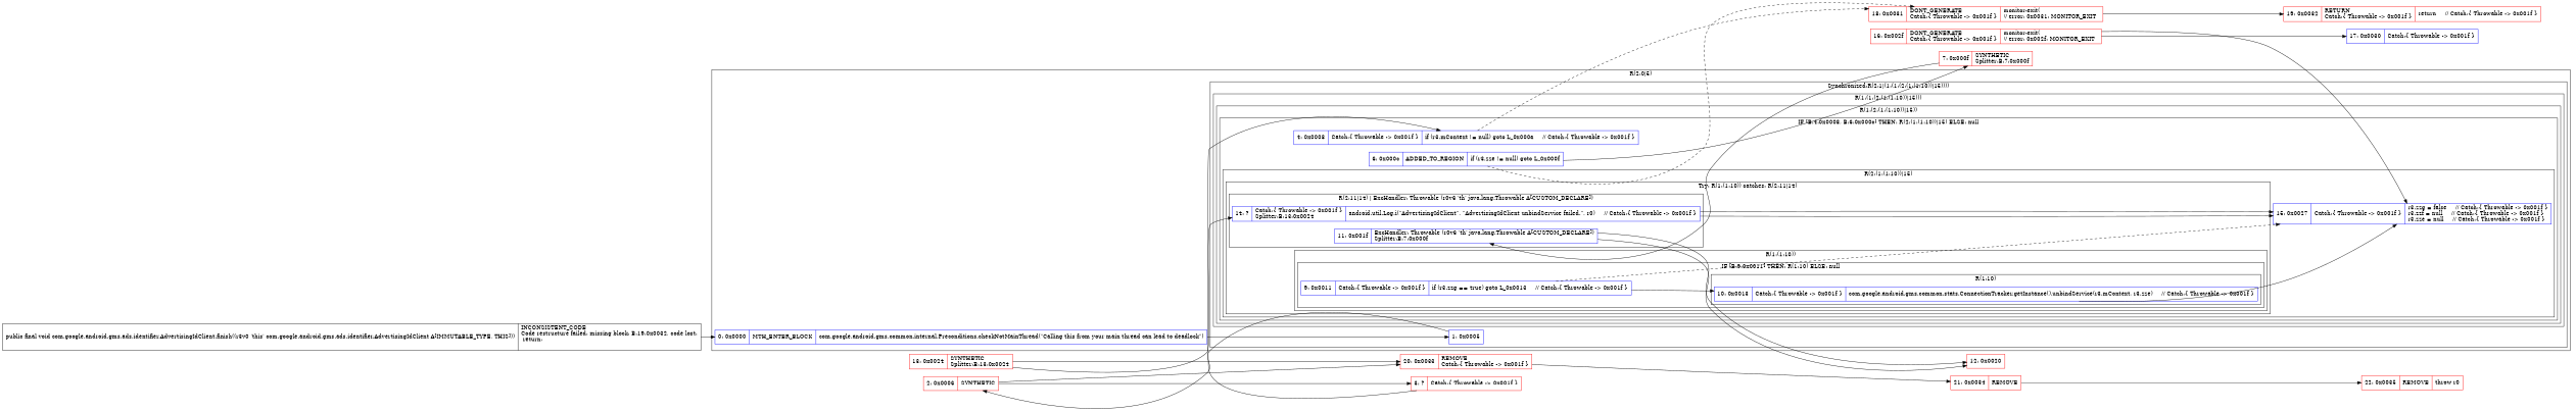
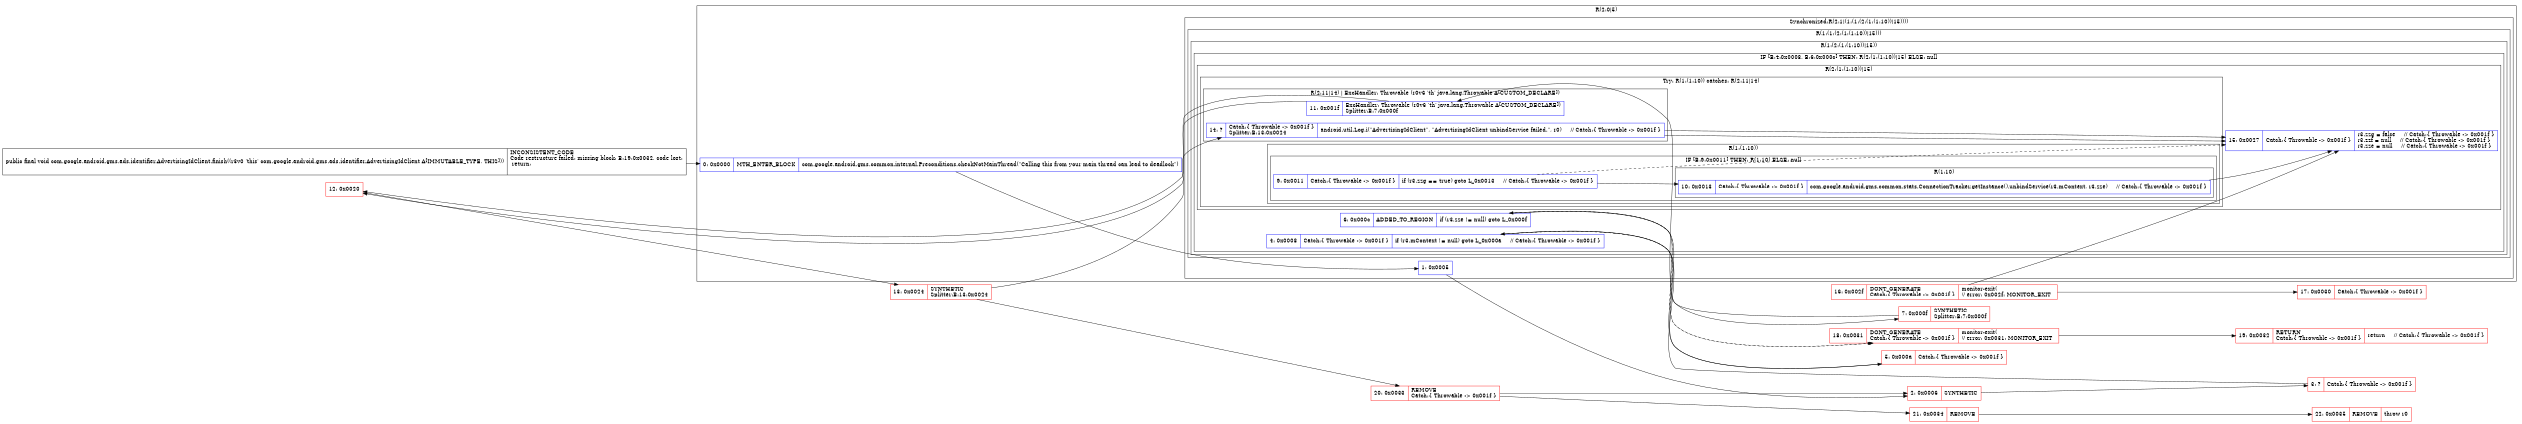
  digraph {
    rankdir=LR
    node [color=red shape=record]
    n1 [color=blue label="{10\:\ 0x0013|Catch:\{ Throwable \-\> 0x001f \}\l|com.google.android.gms.common.stats.ConnectionTracker.getInstance().unbindService(r3.mContext, r3.zze)     \/\/ Catch:\{ Throwable \-\> 0x001f \}\l}"]
    n2 [color=blue label="{9\:\ 0x0011|Catch:\{ Throwable \-\> 0x001f \}\l|if (r3.zzg == true) goto L_0x0013     \/\/ Catch:\{ Throwable \-\> 0x001f \}\l}"]
    n3 [color=blue label="{11\:\ 0x001f|ExcHandler: Throwable (r0v6 'th' java.lang.Throwable A[CUSTOM_DECLARE])\lSplitter:B:7:0x000f\l}"]
    n4 [color=blue label="{14\:\ ?|Catch:\{ Throwable \-\> 0x001f \}\lSplitter:B:13:0x0024\l|android.util.Log.i(\"AdvertisingIdClient\", \"AdvertisingIdClient unbindService failed.\", r0)     \/\/ Catch:\{ Throwable \-\> 0x001f \}\l}"]
    n5 [color=blue label="{15\:\ 0x0027|Catch:\{ Throwable \-\> 0x001f \}\l|r3.zzg = false     \/\/ Catch:\{ Throwable \-\> 0x001f \}\lr3.zzf = null     \/\/ Catch:\{ Throwable \-\> 0x001f \}\lr3.zze = null     \/\/ Catch:\{ Throwable \-\> 0x001f \}\l}"]
    n6 [color=blue label="{4\:\ 0x0008|Catch:\{ Throwable \-\> 0x001f \}\l|if (r3.mContext != null) goto L_0x000a     \/\/ Catch:\{ Throwable \-\> 0x001f \}\l}"]
    n7 [color=blue label="{6\:\ 0x000c|ADDED_TO_REGION\l|if (r3.zze != null) goto L_0x000f\l}"]
    n8 [color=blue label="{1\:\ 0x0005}"]
    n9 [color=blue label="{0\:\ 0x0000|MTH_ENTER_BLOCK\l|com.google.android.gms.common.internal.Preconditions.checkNotMainThread(\"Calling this from your main thread can lead to deadlock\")\l}"]
    n10 [label="{12\:\ 0x0020}"]
+   n11 [label="{5\:\ 0x000a|Catch:\{ Throwable \-\> 0x001f \}\l}"]
    n12 [label="{18\:\ 0x0031|DONT_GENERATE\lCatch:\{ Throwable \-\> 0x001f \}\l|monitor\-exit(\l\/\/ error: 0x0031: MONITOR_EXIT  \l}"]
    n13 [label="{7\:\ 0x000f|SYNTHETIC\lSplitter:B:7:0x000f\l}"]
    n14 [label="{2\:\ 0x0006|SYNTHETIC\l}"]
    n15 [label="{3\:\ ?|Catch:\{ Throwable \-\> 0x001f \}\l}"]
    n16 [label="{20\:\ 0x0033|REMOVE\lCatch:\{ Throwable \-\> 0x001f \}\l}"]
    n17 [label="{19\:\ 0x0032|RETURN\lCatch:\{ Throwable \-\> 0x001f \}\l|return     \/\/ Catch:\{ Throwable \-\> 0x001f \}\l}"]
    n18 [label="{13\:\ 0x0024|SYNTHETIC\lSplitter:B:13:0x0024\l}"]
    n19 [label="{16\:\ 0x002f|DONT_GENERATE\lCatch:\{ Throwable \-\> 0x001f \}\l|monitor\-exit(\l\/\/ error: 0x002f: MONITOR_EXIT  \l}"]
-   n20 [color=blue label="{17\:\ 0x0030|Catch:\{ Throwable \-\> 0x001f \}\l}"]
+   n20 [label="{17\:\ 0x0030|Catch:\{ Throwable \-\> 0x001f \}\l}"]
    n21 [label="{21\:\ 0x0034|REMOVE\l}"]
    n22 [label="{22\:\ 0x0035|REMOVE\l|throw r0\l}"]
    n23 [label="{public final void com.google.android.gms.ads.identifier.AdvertisingIdClient.finish((r3v0 'this' com.google.android.gms.ads.identifier.AdvertisingIdClient A[IMMUTABLE_TYPE, THIS]))  | INCONSISTENT_CODE\lCode restructure failed: missing block: B:19:0x0032, code lost:\l    return;\l\l}" color=""]
    subgraph cluster_1 {
      label="R(2:0|5)"
      n9
      subgraph cluster_2 {
        label="Synchronized:R(2:1|(1:(1:(2:(1:(1:10))|15))))"
        n8
        subgraph cluster_3 {
          label="R(1:(1:(2:(1:(1:10))|15)))"
          subgraph cluster_4 {
            label="R(1:(2:(1:(1:10))|15))"
            subgraph cluster_5 {
              label="IF [B:4:0x0008, B:6:0x000c] THEN: R(2:(1:(1:10))|15) ELSE: null"
              n6
              n7
              subgraph cluster_6 {
                label="R(2:(1:(1:10))|15)"
                n5
                subgraph cluster_7 {
                  label="Try: R(1:(1:10)) catches: R(2:11|14)"
                  subgraph cluster_8 {
                    label="R(1:(1:10))"
                    subgraph cluster_9 {
                      label="IF [B:9:0x0011] THEN: R(1:10) ELSE: null"
                      n2
                      subgraph cluster_10 {
                        label="R(1:10)"
                        n1
                      }
                    }
                  }
                  subgraph cluster_11 {
                    label="R(2:11|14) | ExcHandler: Throwable (r0v6 'th' java.lang.Throwable A[CUSTOM_DECLARE])\l"
                    n3
                    n4
                  }
                }
              }
            }
          }
        }
      }
    }
    subgraph cluster_12 {
      label="R(2:11|14) | ExcHandler: Throwable (r0v6 'th' java.lang.Throwable A[CUSTOM_DECLARE])\l"
    }
    n1 -> n5
    n2 -> n1
    n2 -> n5 [style=dashed]
    n3 -> n10
    n3 -> n10
    n4 -> n5
    n4 -> n5
+   n6 -> n11
    n6 -> n12 [style=dashed]
    n7 -> n12 [style=dashed]
    n7 -> n13
    n8 -> n14
    n9 -> n8
+   n10 -> n18
+   n11 -> n7
    n12 -> n17
    n13 -> n3
    n14 -> n15
-   n14 -> n16
+   n16 -> n14
    n15 -> n6
    n16 -> n21
    n18 -> n4
    n18 -> n16
    n19 -> n5
    n19 -> n20
    n21 -> n22
    n23 -> n9
  }
